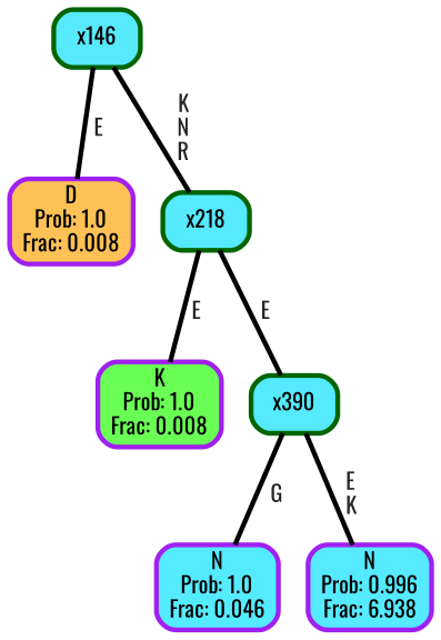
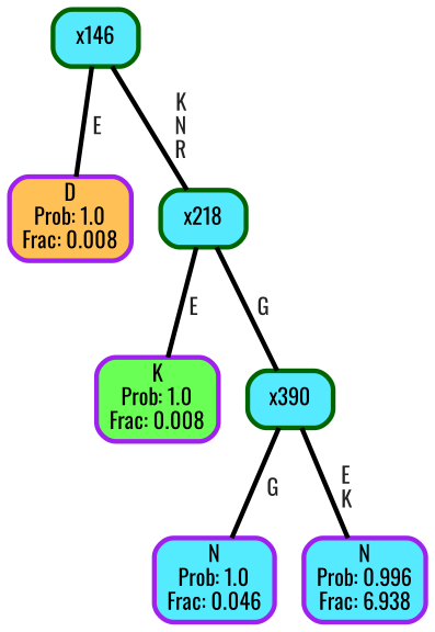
  graph {
    fontname=Oswald
    ranksep="0 equally"
    splines=straight
    node [color=purple fillcolor="#55eaff" fontcolor=black fontname=Oswald penwidth=3 shape=box style="filled, rounded"]
    edge [color=black fontcolor=grey14 fontname=Oswald fontweight=bold penwidth=3]
    n1 [fillcolor="#ffc155" label="D\nProb: 1.0\nFrac: 0.008"]
    n2 [color=darkgreen fillcolor="#57eafc" label=x146]
    n3 [color=darkgreen fillcolor="#55eafd" label=x218]
    n4 [fillcolor="#6aff55" label="K\nProb: 1.0\nFrac: 0.008"]
    n5 [color=darkgreen label=x390]
    n6 [fillcolor="#55ebff" label="N\nProb: 1.0\nFrac: 0.046"]
    n7 [label="N\nProb: 0.996\nFrac: 6.938"]
    subgraph sub_1 {
      rank=same
    }
    n2 -- n1 [label=" E"]
    n2 -- n3 [label=" K\n N\n R"]
    n3 -- n4 [label=" E"]
-   n3 -- n5 [label=" E"]
+   n3 -- n5 [label=" G"]
    n5 -- n6 [label=" G"]
    n5 -- n7 [label=" E\n K"]
  }
